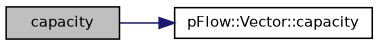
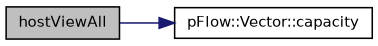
  digraph {
    rankdir=LR
    node [color=black fontname=Helvetica fontsize=10 shape=record style=filled]
-   n1 [fillcolor=grey75 fontcolor=black height=0.2 label=capacity width=0.4]
+   n1 [fillcolor=grey75 fontcolor=black height=0.2 label=hostViewAll width=0.4]
    n2 [fillcolor=white height=0.2 label="pFlow::Vector::capacity" width=0.4]
    n1 -> n2 [color=midnightblue fontname=Helvetica fontsize=10 labelfontname=Helvetica labelfontsize=10 style=solid]
  }
